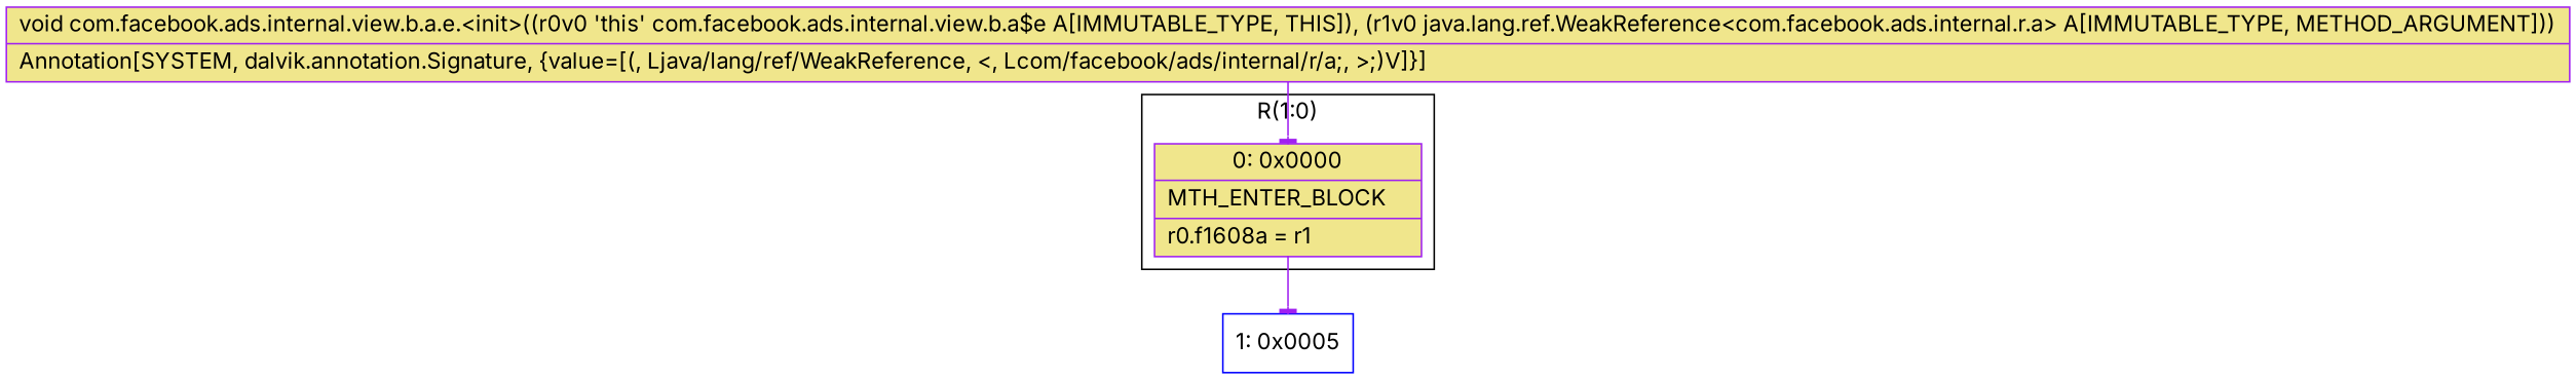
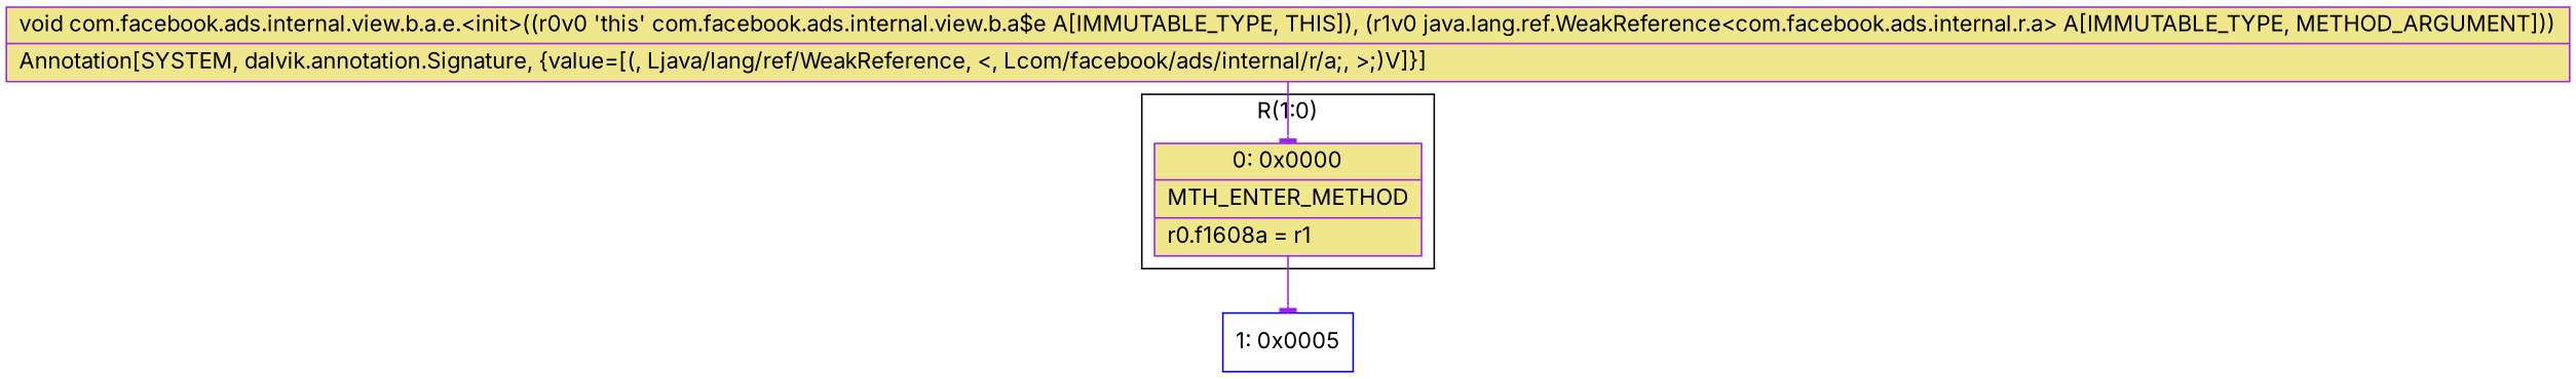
  digraph {
    fontname=Inter
    node [color=purple shape=record style=filled fillcolor=khaki fontname=Inter]
    edge [color=purple arrowhead=tee fontname=Inter]
-   n1 [label="{0\:\ 0x0000|MTH_ENTER_BLOCK\l|r0.f1608a = r1\l}"]
+   n1 [label="{0\:\ 0x0000|MTH_ENTER_METHOD\l|r0.f1608a = r1\l}"]
    n2 [color=blue label="{1\:\ 0x0005}" fillcolor=white]
    n3 [label="{void com.facebook.ads.internal.view.b.a.e.\<init\>((r0v0 'this' com.facebook.ads.internal.view.b.a$e A[IMMUTABLE_TYPE, THIS]), (r1v0 java.lang.ref.WeakReference\<com.facebook.ads.internal.r.a\> A[IMMUTABLE_TYPE, METHOD_ARGUMENT]))  | Annotation[SYSTEM, dalvik.annotation.Signature, \{value=[(, Ljava\/lang\/ref\/WeakReference, \<, Lcom\/facebook\/ads\/internal\/r\/a;, \>;)V]\}]\l}"]
    subgraph cluster_1 {
      label="R(1:0)"
      n1
    }
    n1 -> n2
    n3 -> n1
  }
